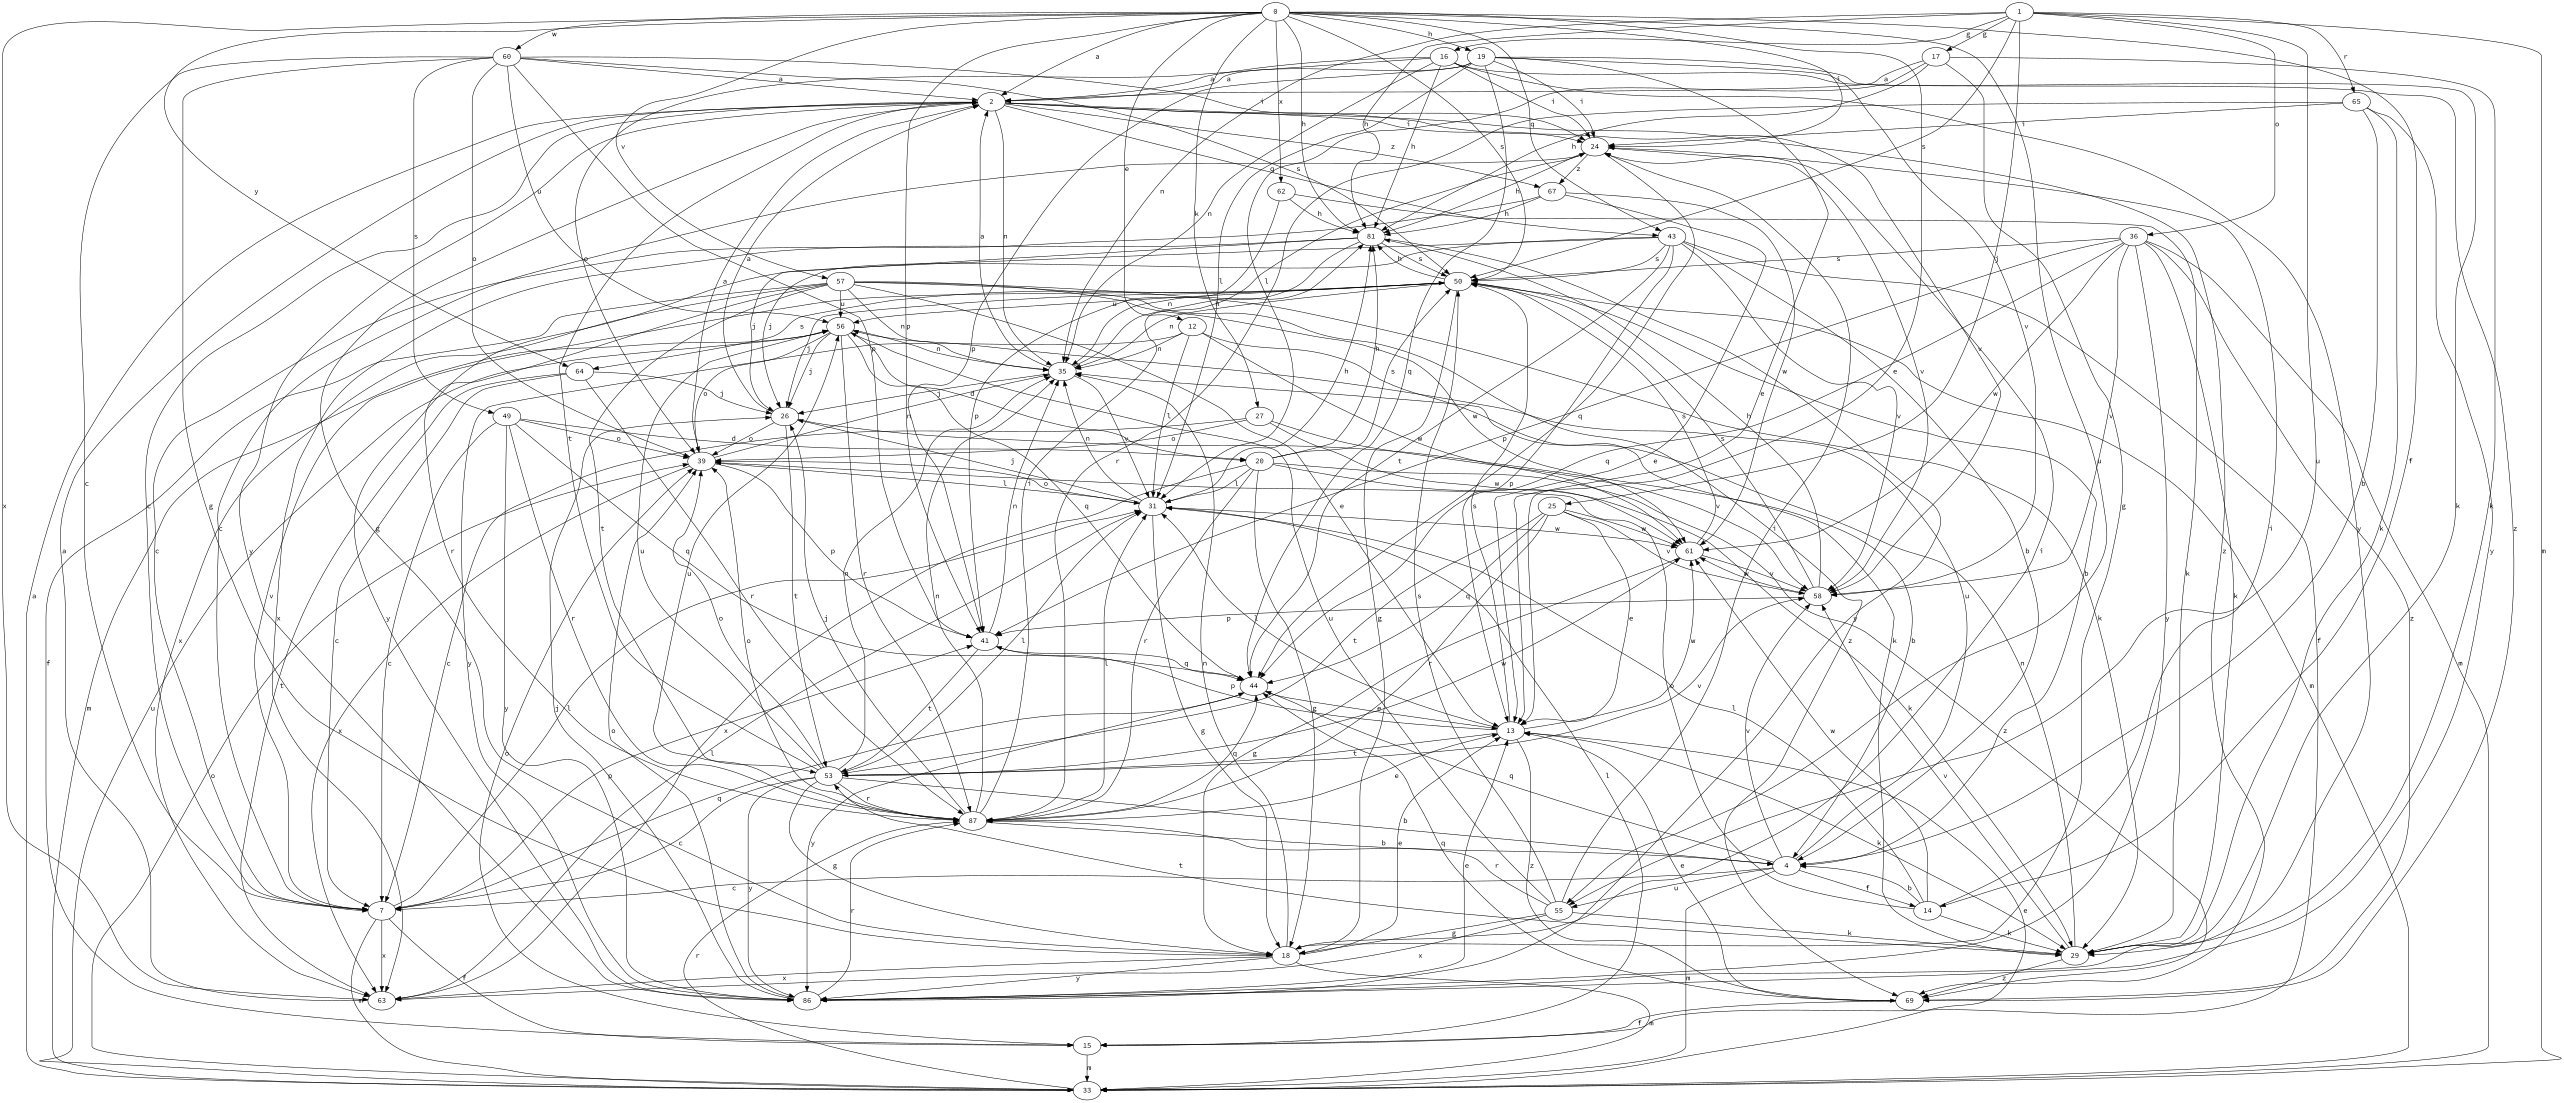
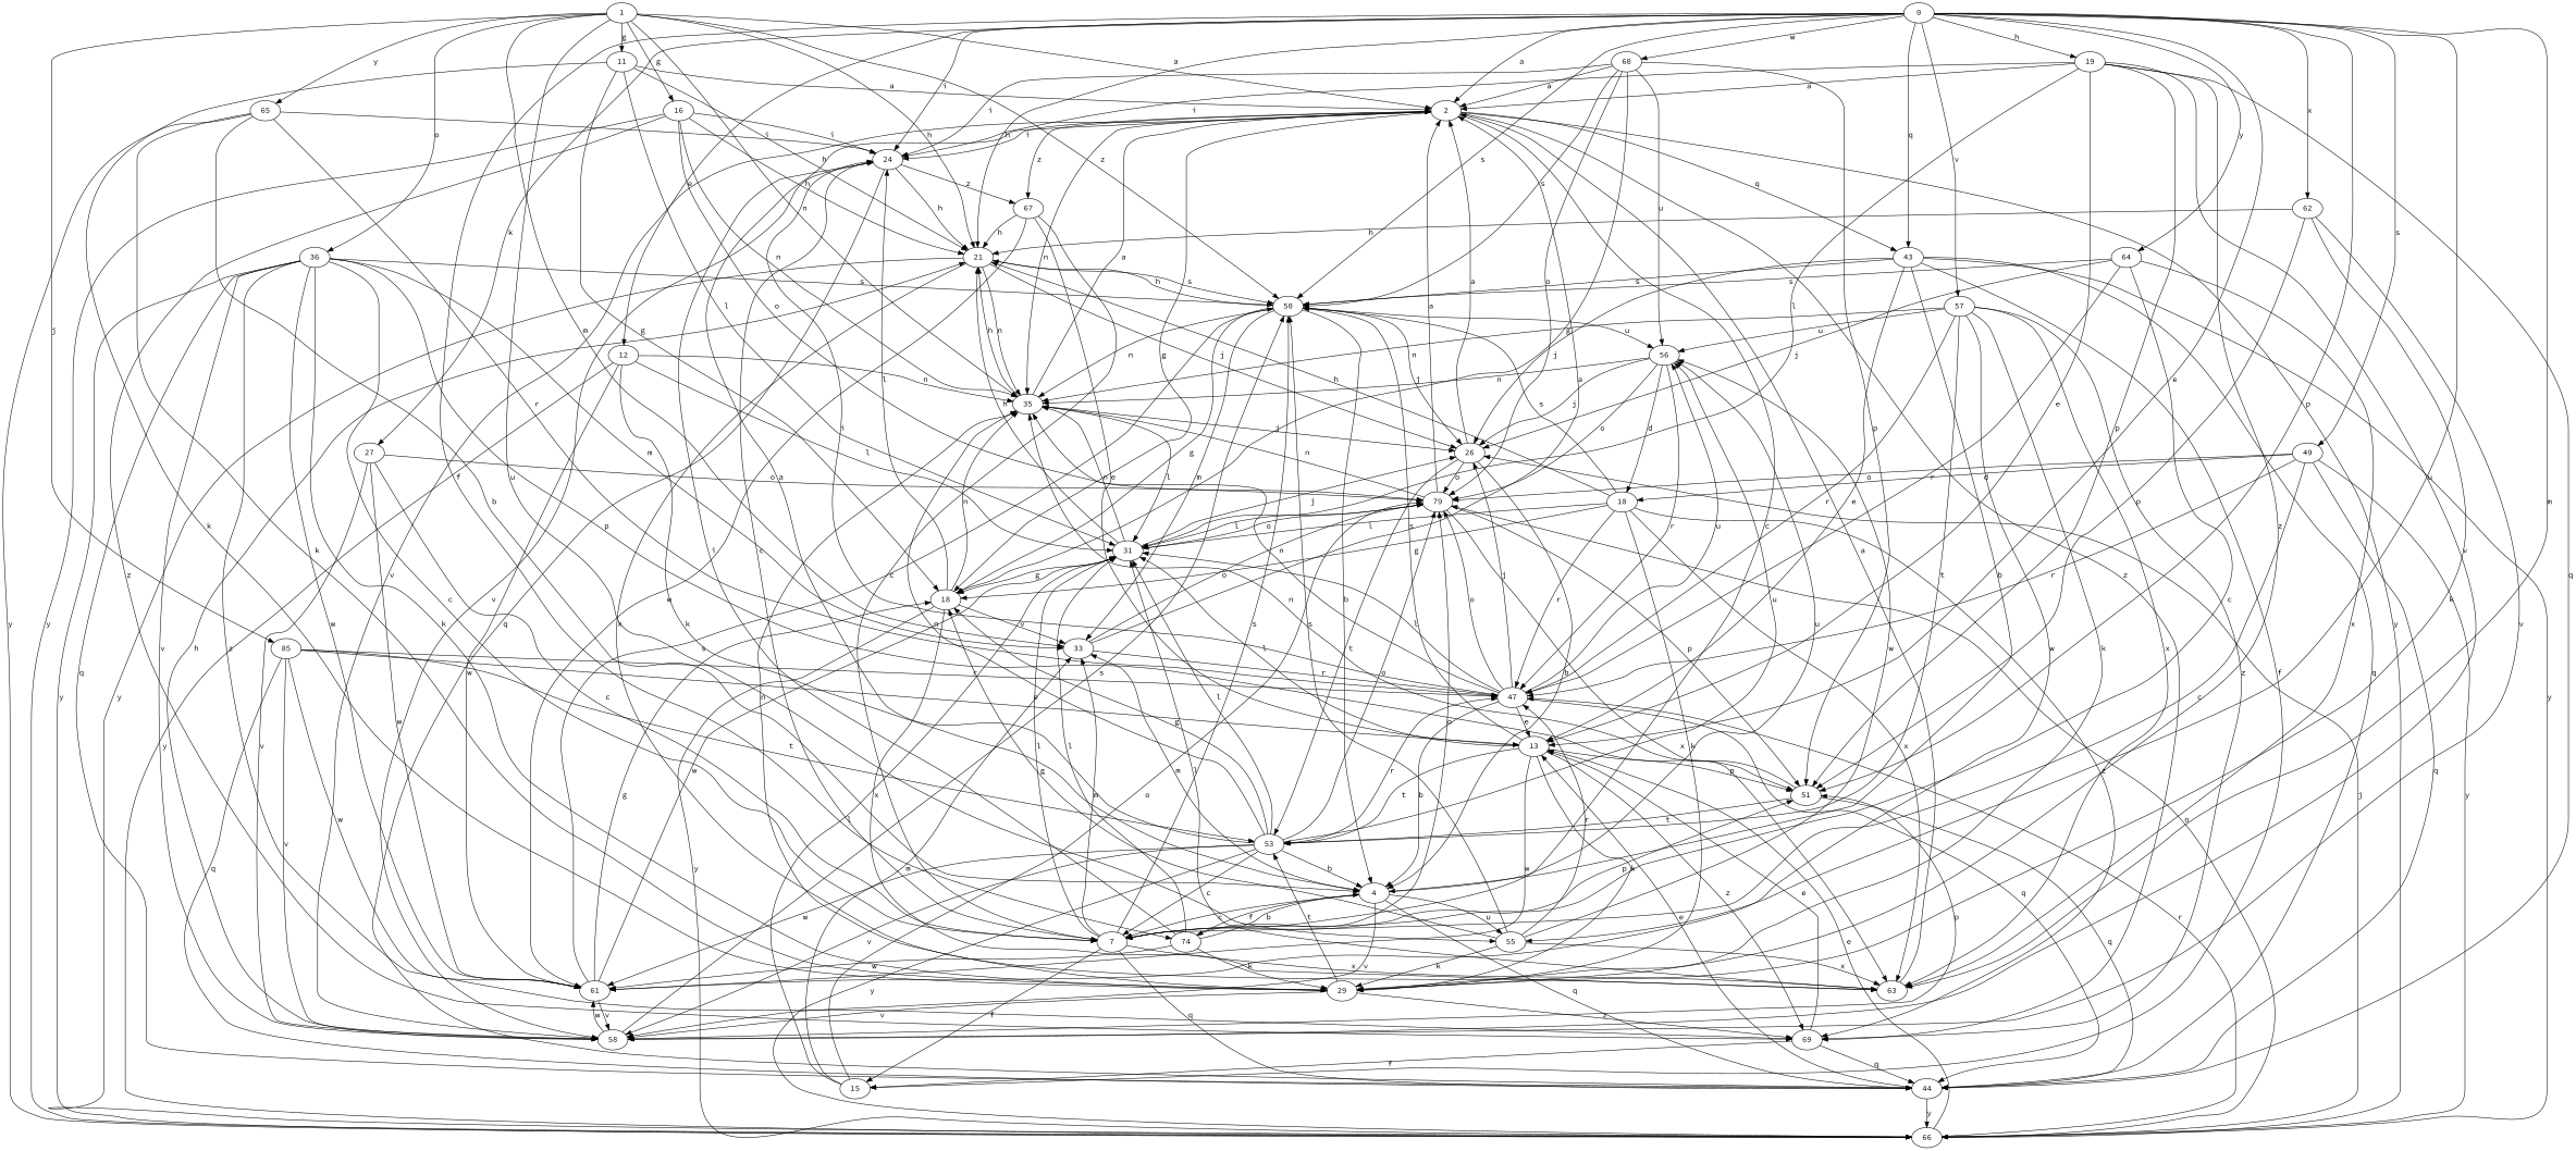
  strict digraph {
    fontname="Source Code Pro"
    node [fontname="Source Code Pro"]
    edge [fontname="Source Code Pro"]
    0
    2
    12
    13
-   14
+   14 [label=74]
    19
-   21 [label=81]
+   21
    24
    27
-   41
+   41 [label=51]
    43
    49
    50
    55
    57
    60
    62
    63
    64
    67
    35
    7
    18
    58
-   66 [label=86]
+   66
    69
    31
    29
    61
    53
    4
-   39
+   39 [label=79]
    44
    26
    15
-   10 [label=20]
-   47 [label=87]
+   10
+   47
    33
    56
    1
    16
-   17
-   25
+   17 [label=11]
+   25 [label=85]
    36
    65
    0 -> 2 [label=a]
    0 -> 12 [label=e]
    0 -> 13 [label=e]
    0 -> 14 [label=f]
    0 -> 19 [label=h]
    0 -> 21 [label=h]
    0 -> 24 [label=i]
    0 -> 27 [label=k]
    0 -> 41 [label=p]
    0 -> 43 [label=q]
-   60 -> 49 [label=s]
+   0 -> 49 [label=s]
    0 -> 50 [label=s]
    0 -> 55 [label=u]
    0 -> 57 [label=v]
    0 -> 60 [label=w]
    0 -> 62 [label=x]
-   0 -> 63 [label=x]
+   0 -> 63 [label=m]
    0 -> 64 [label=y]
    2 -> 24 [label=i]
    2 -> 43 [label=q]
    2 -> 67 [label=z]
    2 -> 35 [label=n]
    2 -> 7 [label=c]
    2 -> 18 [label=g]
    2 -> 58 [label=v]
    2 -> 66 [label=y]
    2 -> 69 [label=z]
    12 -> 35 [label=n]
    12 -> 66 [label=y]
    12 -> 31 [label=l]
-   12 -> 29 [label=k]
+   12 -> 4 [label=k]
    12 -> 61 [label=w]
    13 -> 41 [label=p]
    13 -> 50 [label=s]
    13 -> 69 [label=z]
    13 -> 31 [label=l]
    13 -> 29 [label=k]
    13 -> 61 [label=w]
    13 -> 53 [label=t]
    14 -> 24 [label=i]
    14 -> 31 [label=l]
    14 -> 29 [label=k]
    14 -> 61 [label=w]
    14 -> 4 [label=b]
    14 -> 39 [label=o]
    19 -> 2 [label=a]
    19 -> 13 [label=e]
    19 -> 24 [label=i]
    19 -> 41 [label=p]
    19 -> 58 [label=v]
    19 -> 31 [label=l]
-   19 -> 29 [label=k]
+   19 -> 29 [label=z]
    19 -> 44 [label=q]
    21 -> 50 [label=s]
    21 -> 63 [label=x]
    21 -> 35 [label=n]
    21 -> 66 [label=y]
    21 -> 26 [label=j]
    24 -> 21 [label=h]
    24 -> 67 [label=z]
    24 -> 7 [label=c]
    24 -> 58 [label=v]
    24 -> 44 [label=q]
    27 -> 7 [label=c]
    27 -> 58 [label=v]
    27 -> 61 [label=w]
    27 -> 39 [label=o]
    41 -> 35 [label=n]
    41 -> 53 [label=t]
    41 -> 44 [label=q]
-   43 -> 13 [label=p]
+   43 -> 13 [label=e]
    43 -> 50 [label=s]
-   43 -> 58 [label=v]
+   62 -> 58 [label=v]
    43 -> 66 [label=y]
    43 -> 4 [label=b]
-   43 -> 44 [label=t]
+   43 -> 44 [label=q]
    43 -> 26 [label=j]
    43 -> 15 [label=f]
    49 -> 7 [label=c]
    49 -> 66 [label=y]
    49 -> 39 [label=o]
    49 -> 44 [label=q]
    49 -> 10 [label=d]
    49 -> 47 [label=r]
    50 -> 21 [label=h]
    50 -> 35 [label=n]
    50 -> 18 [label=g]
    50 -> 4 [label=b]
    50 -> 26 [label=j]
    50 -> 33 [label=m]
    50 -> 56 [label=u]
-   55 -> 24 [label=i]
    55 -> 50 [label=s]
    55 -> 63 [label=x]
    55 -> 18 [label=g]
    55 -> 29 [label=k]
    55 -> 47 [label=r]
-   55 -> 56 [label=u]
-   57 -> 13 [label=e]
+   55 -> 56 [label=w]
    57 -> 63 [label=x]
    57 -> 35 [label=n]
    57 -> 69 [label=z]
    57 -> 29 [label=k]
    57 -> 61 [label=w]
    57 -> 53 [label=t]
-   57 -> 15 [label=f]
    57 -> 47 [label=r]
    57 -> 56 [label=u]
    60 -> 2 [label=a]
    60 -> 24 [label=i]
    60 -> 41 [label=p]
    60 -> 50 [label=s]
-   60 -> 7 [label=c]
+   36 -> 7 [label=c]
    60 -> 18 [label=g]
    60 -> 39 [label=o]
    60 -> 56 [label=u]
    62 -> 21 [label=h]
    62 -> 41 [label=p]
    62 -> 29 [label=k]
    63 -> 2 [label=a]
    63 -> 31 [label=l]
-   50 -> 64 [label=s]
-   64 -> 63 [label=t]
+   64 -> 50 [label=s]
+   64 -> 63 [label=x]
    64 -> 7 [label=c]
    64 -> 26 [label=j]
    64 -> 47 [label=r]
    67 -> 13 [label=e]
    67 -> 21 [label=h]
    67 -> 7 [label=c]
    67 -> 61 [label=w]
    35 -> 2 [label=a]
    35 -> 21 [label=h]
-   35 -> 31 [label=v]
+   35 -> 31 [label=l]
    35 -> 26 [label=j]
    7 -> 41 [label=p]
-   7 -> 50 [label=v]
+   7 -> 50 [label=s]
    7 -> 63 [label=x]
    7 -> 31 [label=l]
    7 -> 44 [label=q]
    7 -> 15 [label=f]
    7 -> 33 [label=m]
-   18 -> 13 [label=e]
-   18 -> 24 [label=i]
+   18 -> 24 [label=l]
    18 -> 63 [label=x]
    18 -> 35 [label=n]
    18 -> 66 [label=y]
-   18 -> 33 [label=m]
+   18 -> 33 [label=v]
    58 -> 21 [label=h]
    58 -> 41 [label=p]
    58 -> 50 [label=s]
    58 -> 61 [label=w]
    66 -> 13 [label=e]
    66 -> 39 [label=o]
    66 -> 26 [label=j]
    66 -> 47 [label=r]
    69 -> 13 [label=e]
    69 -> 44 [label=q]
    69 -> 15 [label=f]
    31 -> 21 [label=h]
    31 -> 35 [label=n]
    31 -> 18 [label=g]
-   31 -> 61 [label=w]
+   61 -> 31 [label=w]
    31 -> 39 [label=o]
    31 -> 26 [label=j]
    29 -> 35 [label=n]
    29 -> 58 [label=v]
    29 -> 69 [label=z]
    29 -> 53 [label=t]
    61 -> 50 [label=s]
    61 -> 18 [label=g]
    61 -> 58 [label=v]
-   53 -> 2 [label=t]
+   53 -> 2 [label=a]
    53 -> 35 [label=n]
    53 -> 7 [label=c]
    53 -> 18 [label=g]
    53 -> 58 [label=v]
    53 -> 66 [label=y]
    53 -> 31 [label=l]
    53 -> 61 [label=w]
    53 -> 4 [label=b]
    53 -> 39 [label=o]
    53 -> 47 [label=r]
    53 -> 56 [label=u]
    4 -> 14 [label=f]
    4 -> 55 [label=u]
    4 -> 7 [label=c]
    4 -> 58 [label=v]
    4 -> 44 [label=q]
    4 -> 33 [label=m]
    4 -> 56 [label=u]
    39 -> 2 [label=a]
    39 -> 41 [label=p]
    39 -> 63 [label=x]
    39 -> 35 [label=n]
    39 -> 31 [label=l]
    44 -> 13 [label=e]
    44 -> 66 [label=y]
    26 -> 2 [label=a]
    26 -> 53 [label=t]
    26 -> 4 [label=b]
    26 -> 39 [label=o]
    15 -> 31 [label=l]
    15 -> 39 [label=o]
    15 -> 33 [label=m]
    10 -> 21 [label=h]
    10 -> 50 [label=s]
    10 -> 63 [label=x]
    10 -> 18 [label=g]
    10 -> 69 [label=z]
    10 -> 31 [label=l]
    10 -> 29 [label=k]
    10 -> 47 [label=r]
    47 -> 13 [label=e]
    47 -> 24 [label=i]
    47 -> 35 [label=n]
    47 -> 31 [label=l]
    47 -> 4 [label=b]
    47 -> 39 [label=o]
    47 -> 44 [label=q]
    47 -> 26 [label=j]
    47 -> 56 [label=u]
    33 -> 2 [label=a]
-   33 -> 13 [label=e]
    33 -> 39 [label=o]
    33 -> 47 [label=r]
-   33 -> 56 [label=u]
    56 -> 35 [label=n]
    56 -> 39 [label=o]
-   56 -> 44 [label=q]
    56 -> 26 [label=j]
    56 -> 10 [label=d]
    56 -> 47 [label=r]
-   56 -> 33 [label=m]
    1 -> 21 [label=h]
-   1 -> 50 [label=s]
+   1 -> 50 [label=z]
    1 -> 55 [label=u]
    1 -> 35 [label=n]
    1 -> 33 [label=m]
    1 -> 16 [label=g]
    1 -> 17 [label=g]
    1 -> 25 [label=j]
    1 -> 36 [label=o]
-   1 -> 65 [label=r]
-   16 -> 2 [label=a]
+   1 -> 65 [label=y]
+   1 -> 2 [label=a]
    16 -> 21 [label=h]
    16 -> 24 [label=i]
    16 -> 35 [label=n]
    16 -> 66 [label=y]
    16 -> 69 [label=z]
    16 -> 39 [label=o]
    17 -> 2 [label=a]
    17 -> 21 [label=h]
    17 -> 18 [label=g]
    17 -> 31 [label=l]
    17 -> 29 [label=k]
    25 -> 13 [label=e]
    25 -> 58 [label=v]
    25 -> 61 [label=w]
    25 -> 53 [label=t]
    25 -> 44 [label=q]
    25 -> 47 [label=r]
    36 -> 41 [label=p]
    36 -> 50 [label=s]
    36 -> 58 [label=v]
    36 -> 66 [label=y]
    36 -> 69 [label=z]
    36 -> 29 [label=k]
    36 -> 61 [label=w]
    36 -> 44 [label=q]
    36 -> 33 [label=m]
    65 -> 24 [label=i]
    65 -> 66 [label=y]
    65 -> 29 [label=k]
    65 -> 4 [label=b]
    65 -> 47 [label=r]
  }
